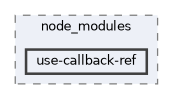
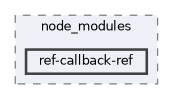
  digraph {
    compound=true
-   n1 [color=grey25 fillcolor="#edf0f7" fontname=Helvetica fontsize=10 height=0.2 label="use-callback-ref" shape=box style="filled,bold" width=0.4]
+   n1 [color=grey25 fillcolor="#edf0f7" fontname=Helvetica fontsize=10 height=0.2 label="ref-callback-ref" shape=box style="filled,bold" width=0.4]
    subgraph cluster_1 {
      bgcolor="#edf0f7"
      fontname=Helvetica
      fontsize=10
      label=node_modules
      pencolor=grey50
      style="filled,dashed"
      n1
    }
  }
